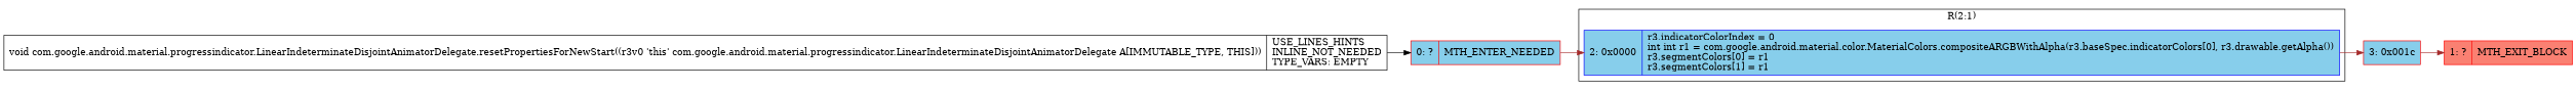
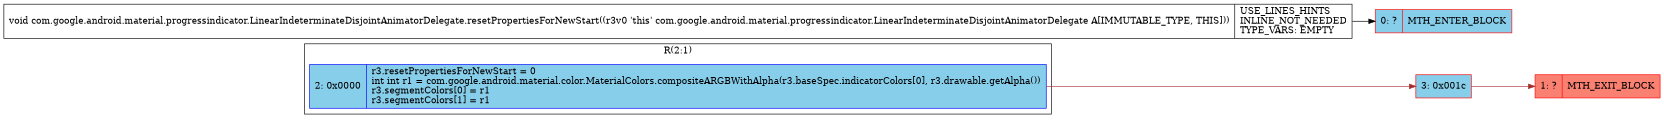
  digraph {
    rankdir=LR
    node [color=red fillcolor=skyblue shape=record style=filled]
    edge [color=brown]
-   n1 [color=blue label="{2\:\ 0x0000|r3.indicatorColorIndex = 0\lint int r1 = com.google.android.material.color.MaterialColors.compositeARGBWithAlpha(r3.baseSpec.indicatorColors[0], r3.drawable.getAlpha())\lr3.segmentColors[0] = r1\lr3.segmentColors[1] = r1\l}"]
+   n1 [color=blue label="{2\:\ 0x0000|r3.resetPropertiesForNewStart = 0\lint int r1 = com.google.android.material.color.MaterialColors.compositeARGBWithAlpha(r3.baseSpec.indicatorColors[0], r3.drawable.getAlpha())\lr3.segmentColors[0] = r1\lr3.segmentColors[1] = r1\l}"]
    n2 [label="{3\:\ 0x001c}"]
    n3 [fillcolor=salmon label="{1\:\ ?|MTH_EXIT_BLOCK\l}"]
-   n4 [label="{0\:\ ?|MTH_ENTER_NEEDED\l}"]
+   n4 [label="{0\:\ ?|MTH_ENTER_BLOCK\l}"]
    n5 [fillcolor=white label="{void com.google.android.material.progressindicator.LinearIndeterminateDisjointAnimatorDelegate.resetPropertiesForNewStart((r3v0 'this' com.google.android.material.progressindicator.LinearIndeterminateDisjointAnimatorDelegate A[IMMUTABLE_TYPE, THIS]))  | USE_LINES_HINTS\lINLINE_NOT_NEEDED\lTYPE_VARS: EMPTY\l}" color=""]
    subgraph cluster_1 {
      label="R(2:1)"
      n1
    }
    n1 -> n2
    n2 -> n3
-   n4 -> n1
    n5 -> n4 [color=black]
  }
